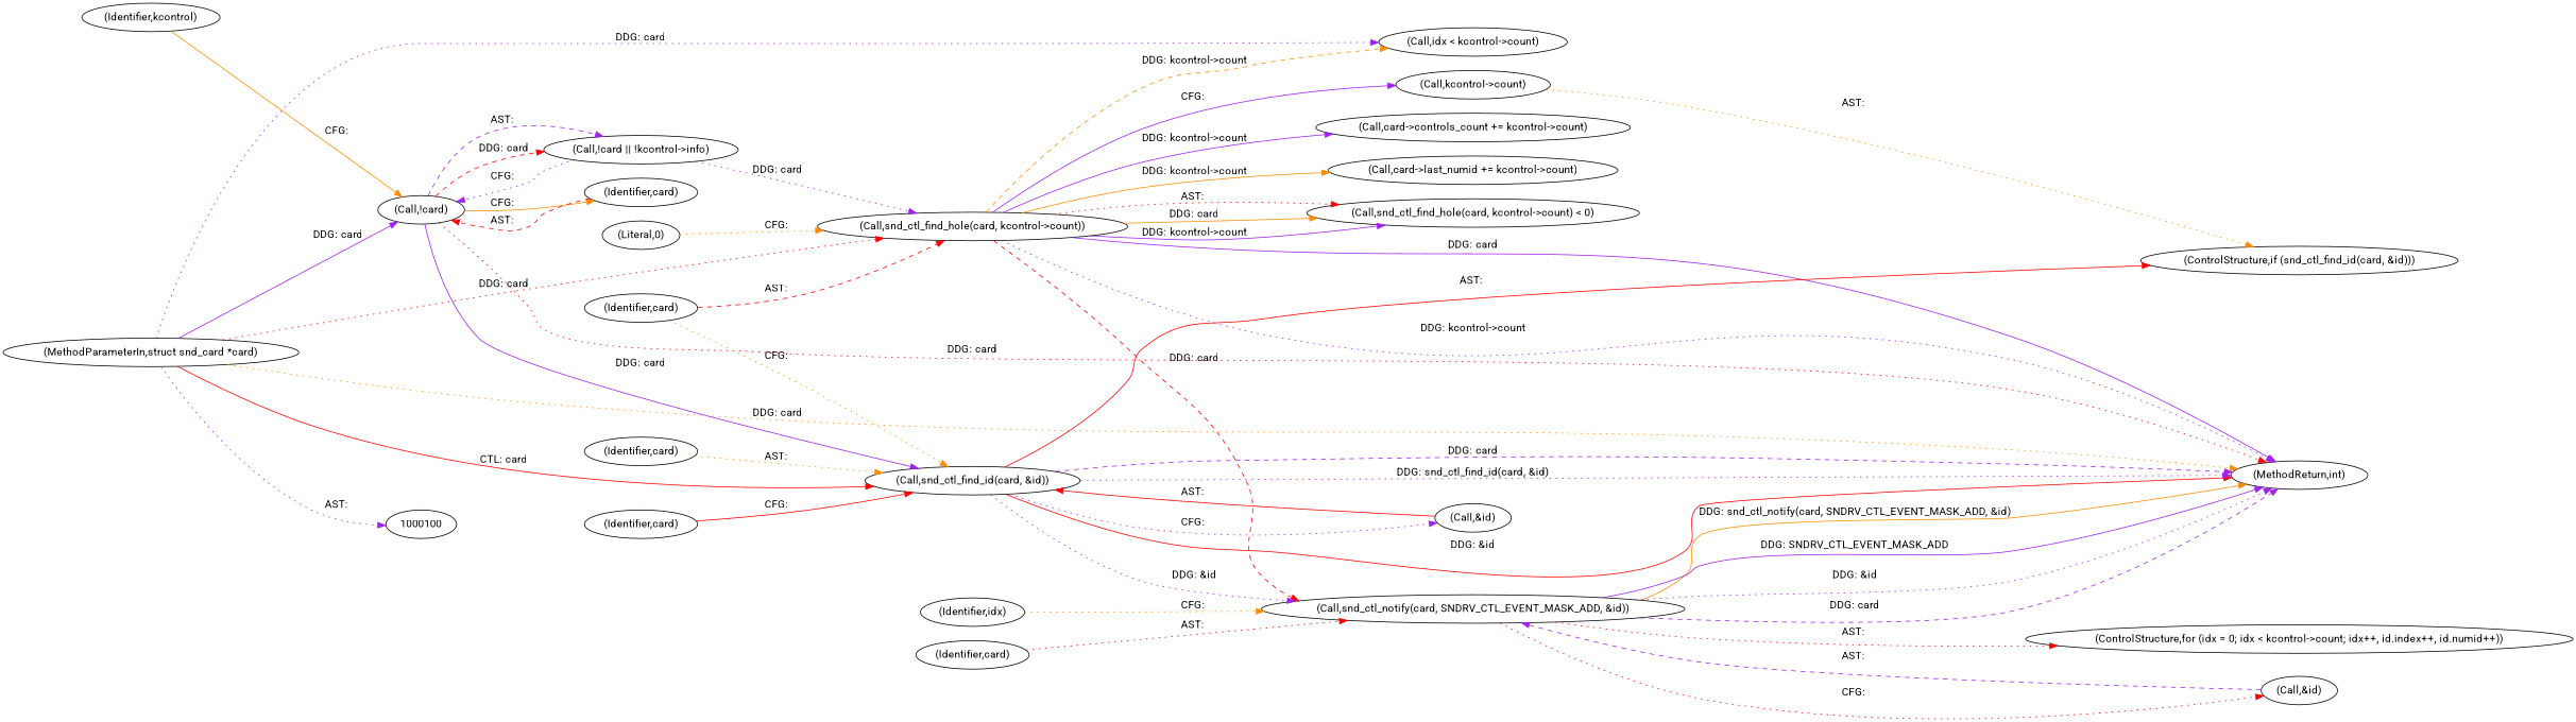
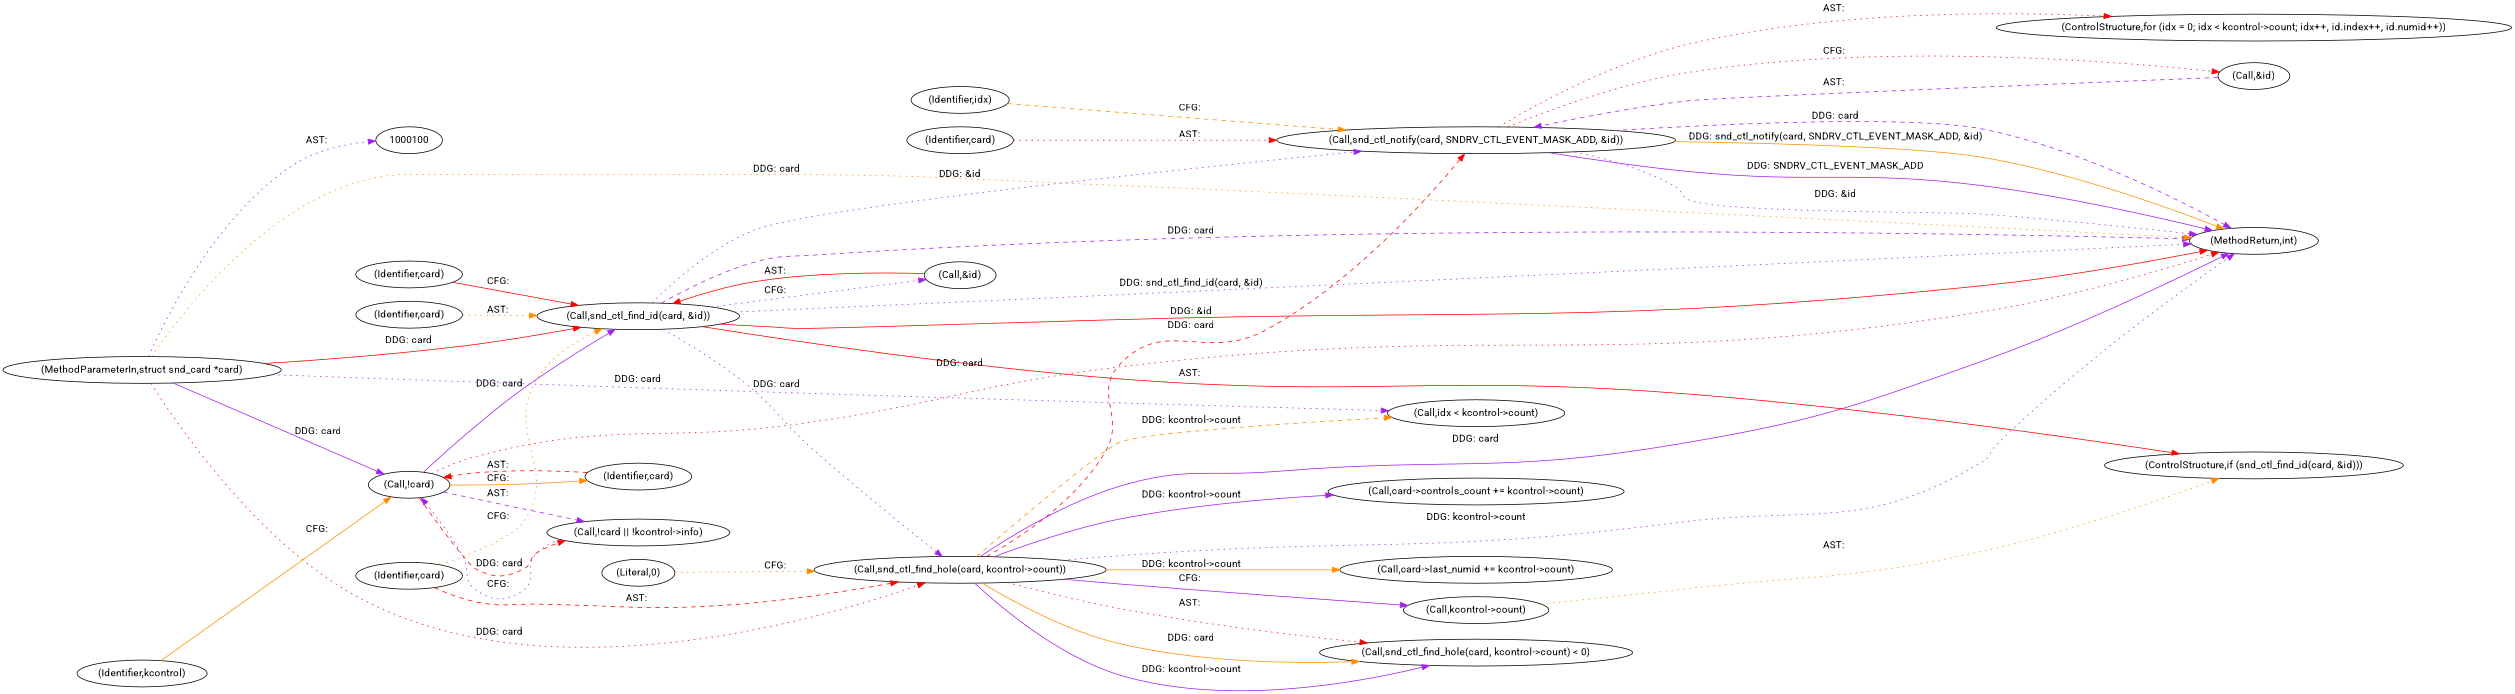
  digraph {
    fontname=Roboto
    rankdir=LR
    node [fontname=Roboto]
    edge [color=purple fontname=Roboto style=dotted]
    n1 [label="(Call,snd_ctl_notify(card, SNDRV_CTL_EVENT_MASK_ADD, &id))"]
    n2 [label="(MethodReturn,int)"]
    n3 [label="(ControlStructure,for (idx = 0; idx < kcontrol->count; idx++, id.index++, id.numid++))"]
    n4 [label="(Call,&id)"]
    n5 [label="(Call,snd_ctl_find_hole(card, kcontrol->count))"]
    n6 [label="(Call,card->last_numid += kcontrol->count)"]
    n7 [label="(Call,kcontrol->count)"]
    n8 [label="(Call,snd_ctl_find_hole(card, kcontrol->count) < 0)"]
    n9 [label="(Call,card->controls_count += kcontrol->count)"]
    n10 [label="(Call,idx < kcontrol->count)"]
    n11 [label="(ControlStructure,if (snd_ctl_find_id(card, &id)))"]
    n12 [label="(Call,snd_ctl_find_id(card, &id))"]
    n13 [label="(Call,&id)"]
    n14 [label="(Call,!card)"]
    n15 [label="(Identifier,card)"]
    n16 [label="(Call,!card || !kcontrol->info)"]
    n17 [label="(MethodParameterIn,struct snd_card *card)"]
    1000100
    n19 [label="(Identifier,kcontrol)"]
    n20 [label="(Identifier,card)"]
    n21 [label="(Identifier,card)"]
    n22 [label="(Identifier,card)"]
    n23 [label="(Identifier,card)"]
    n24 [label="(Identifier,idx)"]
    n25 [label="(Literal,0)"]
    n1 -> n2 [color=darkorange label="DDG: snd_ctl_notify(card, SNDRV_CTL_EVENT_MASK_ADD, &id)" style=solid]
    n1 -> n2 [label="DDG: SNDRV_CTL_EVENT_MASK_ADD" style=solid]
    n1 -> n2 [label="DDG: &id"]
    n1 -> n2 [label="DDG: card" style=dashed]
    n1 -> n3 [color=red label="AST: "]
    n1 -> n4 [color=red label="CFG: "]
    n4 -> n1 [label="AST: " style=dashed]
    n5 -> n1 [color=red label="DDG: card" style=dashed]
    n5 -> n2 [label="DDG: kcontrol->count"]
    n5 -> n2 [label="DDG: card" style=solid]
    n5 -> n6 [color=darkorange label="DDG: kcontrol->count" style=solid]
    n5 -> n7 [label="CFG: " style=solid]
    n5 -> n8 [color=red label="AST: "]
    n5 -> n8 [color=darkorange label="DDG: card" style=solid]
    n5 -> n8 [label="DDG: kcontrol->count" style=solid]
    n5 -> n9 [label="DDG: kcontrol->count" style=solid]
    n5 -> n10 [color=darkorange label="DDG: kcontrol->count" style=dashed]
    n7 -> n11 [color=darkorange label="AST: "]
    n12 -> n1 [label="DDG: &id"]
    n12 -> n2 [color=red label="DDG: &id" style=solid]
    n12 -> n2 [label="DDG: card" style=dashed]
    n12 -> n2 [label="DDG: snd_ctl_find_id(card, &id)"]
-   n16 -> n5 [label="DDG: card"]
+   n12 -> n5 [label="DDG: card"]
    n12 -> n11 [color=red label="AST: " style=solid]
    n12 -> n13 [label="CFG: "]
    n13 -> n12 [color=red label="AST: " style=solid]
    n14 -> n2 [color=red label="DDG: card"]
    n14 -> n12 [label="DDG: card" style=solid]
    n14 -> n15 [color=darkorange label="CFG: " style=solid]
    n14 -> n16 [label="AST: " style=dashed]
    n14 -> n16 [color=red label="DDG: card" style=dashed]
    n15 -> n14 [color=red label="AST: " style=dashed]
    n16 -> n14 [label="CFG: "]
    n17 -> n2 [color=darkorange label="DDG: card"]
    n17 -> n5 [color=red label="DDG: card"]
    n17 -> n10 [label="DDG: card"]
-   n17 -> n12 [color=red label="CTL: card" style=solid]
+   n17 -> n12 [color=red label="DDG: card" style=solid]
    n17 -> n14 [label="DDG: card" style=solid]
    n17 -> 1000100 [label="AST: "]
    n19 -> n14 [color=darkorange label="CFG: " style=solid]
    n20 -> n12 [color=red label="CFG: " style=solid]
    n21 -> n1 [color=red label="AST: "]
    n22 -> n12 [color=darkorange label="AST: "]
    n23 -> n5 [color=red label="AST: " style=dashed]
    n23 -> n12 [color=darkorange label="CFG: "]
-   n24 -> n1 [color=darkorange label="CFG: "]
+   n24 -> n1 [color=darkorange label="CFG: " style=dashed]
    n25 -> n5 [color=darkorange label="CFG: "]
  }
